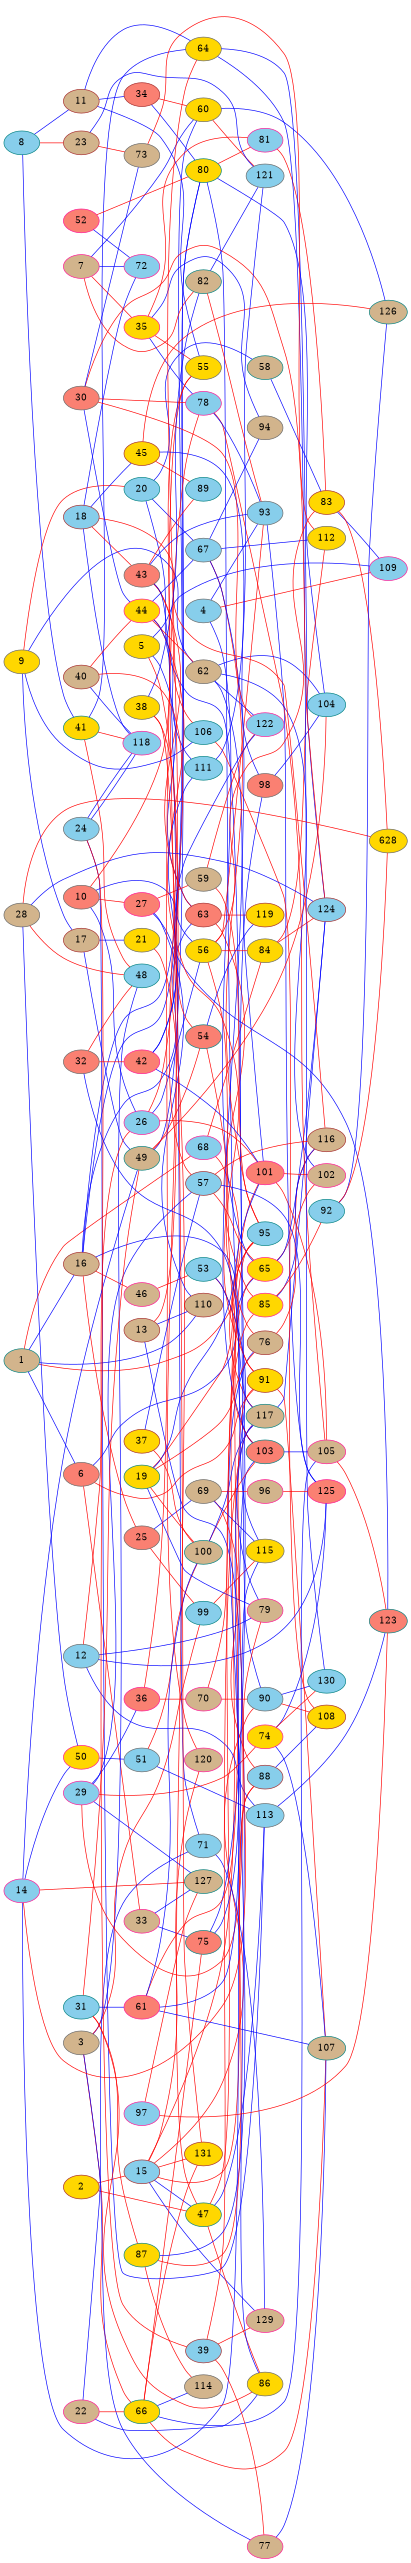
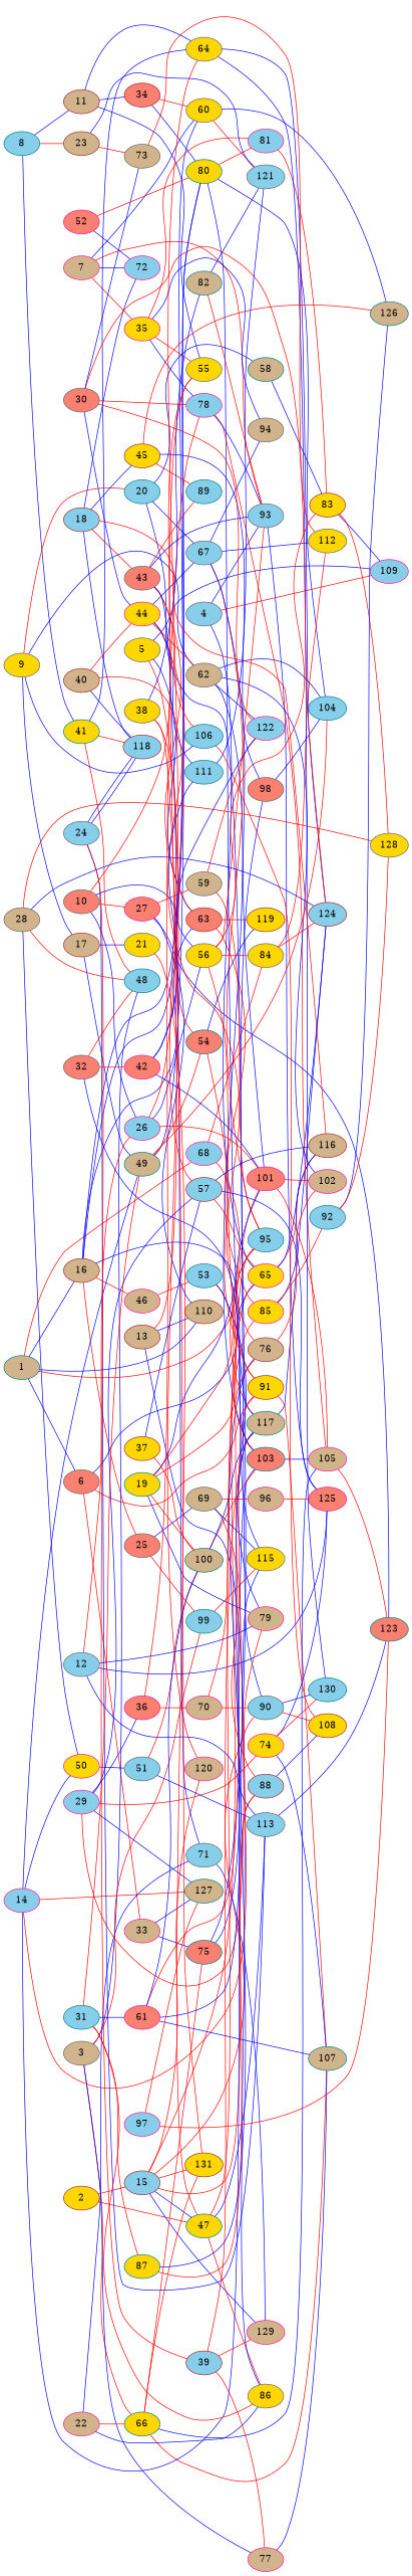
  graph {
    rankdir=LR
    node [color=gray40 fillcolor=skyblue style=filled]
    edge [color=blue]
    1 [color=teal fillcolor=tan]
    6 [fillcolor=salmon]
    16 [color=brown fillcolor=tan]
    68 [color=deeppink]
    95 [color=teal]
    110 [color=brown fillcolor=tan]
    65 [color=deeppink fillcolor=gold]
    33 [color=deeppink fillcolor=tan]
    91 [color=brown fillcolor=gold]
    63 [color=brown fillcolor=salmon]
    60 [fillcolor=gold]
    103 [color=teal fillcolor=salmon]
    25 [fillcolor=salmon]
    46 [color=deeppink fillcolor=tan]
    80 [color=teal fillcolor=gold]
    117 [color=teal fillcolor=tan]
    84 [fillcolor=gold]
    2 [color=brown fillcolor=gold]
    15 [color=brown]
    47 [color=teal fillcolor=gold]
    120 [color=deeppink fillcolor=tan]
    88 [color=brown]
    90
    101 [color=deeppink fillcolor=salmon]
    129 [color=deeppink fillcolor=tan]
    131 [color=brown fillcolor=gold]
    113
    86 [fillcolor=gold]
    3 [fillcolor=tan]
    48 [color=teal]
    66 [color=teal fillcolor=gold]
    77 [color=deeppink fillcolor=tan]
    99 [color=teal]
    75 [color=teal fillcolor=salmon]
    107 [color=teal fillcolor=tan]
    105 [color=deeppink fillcolor=tan]
-   114 [fillcolor=tan]
    115 [fillcolor=gold]
    4
    93
    109 [color=deeppink]
    116 [color=brown fillcolor=tan]
    124 [color=brown]
    125 [color=deeppink fillcolor=salmon]
    5 [fillcolor=gold]
    119 [color=brown fillcolor=gold]
    85 [color=deeppink fillcolor=gold]
    127 [color=teal fillcolor=tan]
    7 [color=deeppink fillcolor=tan]
    35 [color=deeppink fillcolor=gold]
    72 [color=deeppink]
    55 [fillcolor=gold]
    78 [color=deeppink]
    81 [color=deeppink]
    94 [fillcolor=tan]
    121
    126 [color=teal fillcolor=tan]
    8 [color=teal]
    11 [color=brown fillcolor=tan]
    23 [color=brown fillcolor=tan]
    41 [color=teal fillcolor=gold]
    34 [color=brown fillcolor=salmon]
    64 [fillcolor=gold]
    73 [fillcolor=tan]
-   118 [color=deeppink]
+   118 [color=brown]
    9 [fillcolor=gold]
    17 [color=brown fillcolor=tan]
    20 [color=teal]
    62 [fillcolor=tan]
    106 [color=teal]
    49 [color=teal fillcolor=tan]
    21 [fillcolor=gold]
    58 [color=teal fillcolor=tan]
    67
    122 [color=deeppink]
    104 [color=teal]
    102 [color=deeppink fillcolor=tan]
    108 [color=brown fillcolor=gold]
    10 [fillcolor=salmon]
    26 [color=deeppink]
    27 [color=deeppink fillcolor=salmon]
    56 [fillcolor=gold]
    59 [fillcolor=tan]
    123 [color=teal fillcolor=salmon]
    83 [color=brown fillcolor=gold]
    130 [color=teal]
    12
    79 [color=deeppink fillcolor=tan]
    13 [color=brown fillcolor=tan]
    14 [color=deeppink]
    50 [color=deeppink fillcolor=gold]
    54 [color=teal fillcolor=salmon]
    51
    69 [fillcolor=tan]
    53 [color=teal]
    18 [color=brown]
    43 [fillcolor=salmon]
    45 [color=brown fillcolor=gold]
    71
    89 [color=teal]
    98 [fillcolor=salmon]
    19 [color=teal fillcolor=gold]
    76 [color=brown fillcolor=tan]
    100 [color=teal fillcolor=tan]
    112 [fillcolor=gold]
    22 [color=deeppink fillcolor=tan]
    24
    39 [color=brown]
    96 [color=deeppink fillcolor=tan]
    28 [fillcolor=tan]
-   128 [fillcolor=gold label=628]
+   128 [fillcolor=gold]
    29 [color=deeppink]
    36 [color=deeppink fillcolor=salmon]
    57 [color=brown]
    74 [color=deeppink fillcolor=gold]
    70 [color=deeppink fillcolor=tan]
    30 [fillcolor=salmon]
    44 [color=deeppink fillcolor=gold]
    111 [color=teal]
    31 [color=teal]
    61 [color=deeppink fillcolor=salmon]
    87 [color=teal fillcolor=gold]
    32 [fillcolor=salmon]
    42 [color=deeppink fillcolor=salmon]
    37 [color=brown fillcolor=gold]
    38 [fillcolor=gold]
    82 [color=teal fillcolor=tan]
    40 [color=brown fillcolor=tan]
    52 [color=deeppink fillcolor=salmon]
    92 [color=teal]
    97 [color=deeppink]
    1 -- 6
    1 -- 16
    1 -- 68 [color=red]
    1 -- 95 [color=red]
    1 -- 110
    6 -- 65
    6 -- 33 [color=red]
    6 -- 91 [color=red]
    16 -- 63
    16 -- 60
    16 -- 103
    16 -- 25 [color=red]
    16 -- 46 [color=red]
    16 -- 80
    68 -- 117 [color=red]
    68 -- 84 [color=red]
    65 -- 116 [color=red]
    65 -- 124
    33 -- 75
    33 -- 127
    91 -- 107 [color=red]
    63 -- 119 [color=red]
    63 -- 85 [color=red]
    60 -- 121 [color=red]
    60 -- 126
    103 -- 105
    25 -- 99 [color=red]
    25 -- 69
    46 -- 53 [color=red]
    80 -- 117
    80 -- 81 [color=red]
    80 -- 104
    117 -- 124
    84 -- 124 [color=red]
    84 -- 112 [color=red]
    2 -- 15 [color=red]
    2 -- 47 [color=red]
    15 -- 47
    15 -- 120 [color=red]
    15 -- 88 [color=red]
    15 -- 90 [color=red]
    15 -- 101 [color=red]
    15 -- 129
    15 -- 131 [color=red]
    47 -- 65 [color=red]
    47 -- 113
    47 -- 86 [color=red]
    88 -- 108
    90 -- 108 [color=red]
    90 -- 130
    101 -- 105 [color=red]
    101 -- 102 [color=red]
    113 -- 123
    3 -- 48
    3 -- 66 [color=red]
    3 -- 77
    3 -- 99 [color=red]
    66 -- 131 [color=red]
    66 -- 75 [color=red]
    66 -- 107 [color=red]
    66 -- 105
-   66 -- 114
    77 -- 107
    99 -- 115 [color=red]
    75 -- 98
    75 -- 76
    105 -- 123 [color=red]
    4 -- 65
    4 -- 93
    4 -- 109 [color=red]
    93 -- 125
    5 -- 63
    5 -- 120 [color=red]
    5 -- 109
    85 -- 116
    85 -- 92 [color=red]
    7 -- 60
-   7 -- 82 [color=red]
+   7 -- 93 [color=red]
    7 -- 35 [color=red]
    7 -- 72
    35 -- 55 [color=red]
    35 -- 78
    35 -- 81 [color=red]
    35 -- 94
    78 -- 105 [color=red]
    78 -- 93
    81 -- 83 [color=red]
    8 -- 11
    8 -- 23 [color=red]
    8 -- 41
    11 -- 55
    11 -- 34
    11 -- 64
    23 -- 121
    23 -- 73 [color=red]
    41 -- 48 [color=red]
    41 -- 64
    41 -- 118 [color=red]
    34 -- 60 [color=red]
    34 -- 80
    64 -- 124
    64 -- 130
    73 -- 112 [color=red]
    9 -- 17
    9 -- 20 [color=red]
    9 -- 62
    9 -- 106
    17 -- 49
    17 -- 21
    20 -- 90
    20 -- 58
    20 -- 67
    62 -- 103
    62 -- 122
    62 -- 104
    62 -- 102
    106 -- 108 [color=red]
    49 -- 80
    49 -- 104 [color=red]
    49 -- 54 [color=red]
    21 -- 47 [color=red]
    58 -- 83
    67 -- 95 [color=red]
    67 -- 101
    67 -- 94
    67 -- 112
    10 -- 55 [color=red]
    10 -- 26
    10 -- 27 [color=red]
    10 -- 56
    26 -- 101 [color=red]
    26 -- 64 [color=red]
    26 -- 56
    27 -- 110
    27 -- 59 [color=red]
    27 -- 123
    56 -- 91 [color=red]
    56 -- 84 [color=red]
    56 -- 93 [color=red]
    56 -- 83 [color=red]
    59 -- 95 [color=red]
    59 -- 122 [color=red]
    83 -- 109
    83 -- 128 [color=red]
    12 -- 113
    12 -- 125
    12 -- 26 [color=red]
    12 -- 79
    13 -- 110
    13 -- 86
    13 -- 55 [color=red]
    14 -- 103
    14 -- 127 [color=red]
    14 -- 49
    14 -- 79 [color=red]
    14 -- 50
    50 -- 51
    54 -- 91 [color=red]
    54 -- 119
    51 -- 113
    51 -- 100 [color=red]
    69 -- 88 [color=red]
    69 -- 115
    69 -- 96 [color=red]
    53 -- 103 [color=red]
    53 -- 79
    18 -- 116 [color=red]
    18 -- 72
    18 -- 118
    18 -- 43 [color=red]
    18 -- 45
    43 -- 63 [color=red]
    43 -- 93
    43 -- 106 [color=red]
    43 -- 71
    43 -- 89 [color=red]
    45 -- 126 [color=red]
    45 -- 89 [color=red]
    45 -- 98
    71 -- 129
    98 -- 104
    19 -- 95 [color=red]
    19 -- 101
    19 -- 79
    19 -- 76 [color=red]
    19 -- 100 [color=red]
    76 -- 102 [color=red]
    100 -- 103 [color=red]
    100 -- 117
    22 -- 86
    22 -- 66 [color=red]
    22 -- 71
    24 -- 113
    24 -- 118
    24 -- 118
    24 -- 39 [color=red]
    39 -- 117 [color=red]
    39 -- 129 [color=red]
    39 -- 77 [color=red]
    96 -- 125 [color=red]
    28 -- 48 [color=red]
    28 -- 124
    28 -- 50
    28 -- 128 [color=red]
    29 -- 91 [color=red]
    29 -- 127
    29 -- 36
    29 -- 57
    29 -- 74 [color=red]
    36 -- 78 [color=red]
    36 -- 70 [color=red]
    57 -- 65 [color=red]
-   57 -- 116 [color=red]
+   57 -- 116
    57 -- 125
    74 -- 107
    74 -- 125
    74 -- 130 [color=red]
    70 -- 90 [color=red]
    70 -- 85 [color=red]
    30 -- 124 [color=red]
    30 -- 78 [color=red]
    30 -- 73
    30 -- 122 [color=red]
    30 -- 44
    44 -- 62 [color=red]
    44 -- 67
    44 -- 76 [color=red]
    44 -- 111
    111 -- 121
    31 -- 86 [color=red]
    31 -- 49 [color=red]
    31 -- 61
    31 -- 87 [color=red]
    61 -- 95 [color=red]
    61 -- 107
    61 -- 115
    61 -- 100
    87 -- 117
    87 -- 88 [color=red]
-   87 -- 114 [color=red]
    32 -- 48 [color=red]
    32 -- 115
    32 -- 42 [color=red]
    42 -- 101
    42 -- 122
    42 -- 111
    37 -- 100 [color=red]
    37 -- 57
    38 -- 131 [color=red]
    38 -- 57 [color=red]
    38 -- 82
    82 -- 93 [color=red]
    82 -- 121
    40 -- 118
    40 -- 54 [color=red]
    40 -- 44 [color=red]
    52 -- 80 [color=red]
    52 -- 72
    92 -- 126
    92 -- 128 [color=red]
    97 -- 127 [color=red]
    97 -- 123 [color=red]
  }
